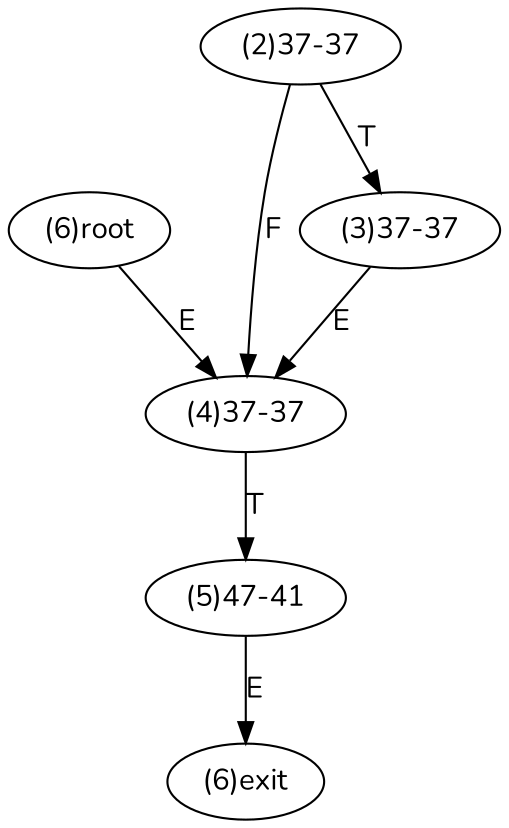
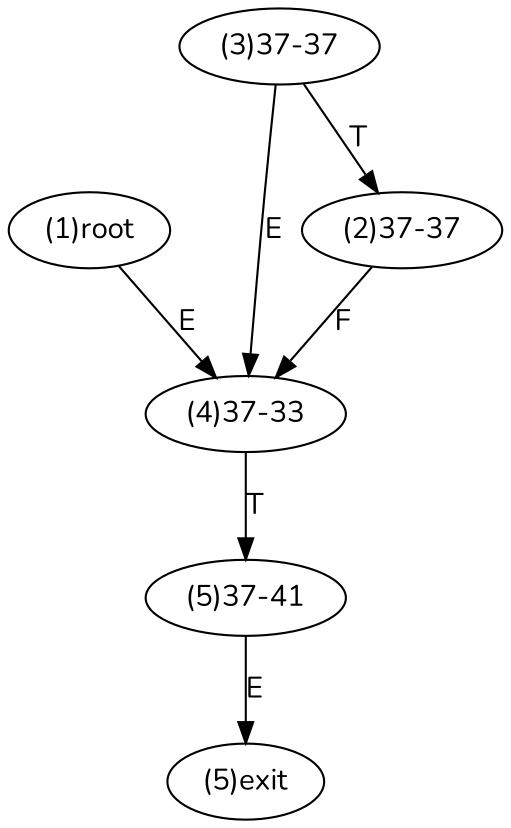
  digraph {
    fontname=Nunito
    node [fontname=Nunito]
    edge [fontname=Nunito]
-   n1 [label="(6)root"]
-   n2 [label="(4)37-37"]
+   n1 [label="(1)root"]
+   n2 [label="(4)37-33"]
    n3 [label="(2)37-37"]
    n4 [label="(3)37-37"]
-   n5 [label="(5)47-41"]
-   n6 [label="(6)exit"]
+   n5 [label="(5)37-41"]
+   n6 [label="(5)exit"]
    n1 -> n2 [label=E]
    n2 -> n5 [label=T]
    n3 -> n2 [label=F]
-   n3 -> n4 [label=T]
+   n4 -> n3 [label=T]
    n4 -> n2 [label=E]
    n5 -> n6 [label=E]
  }
